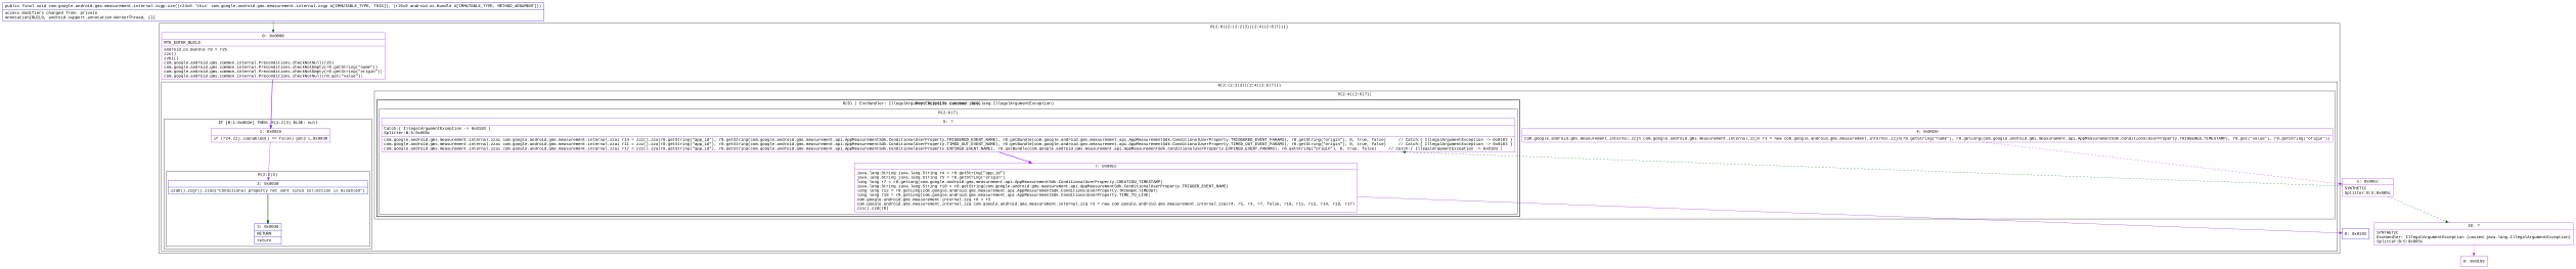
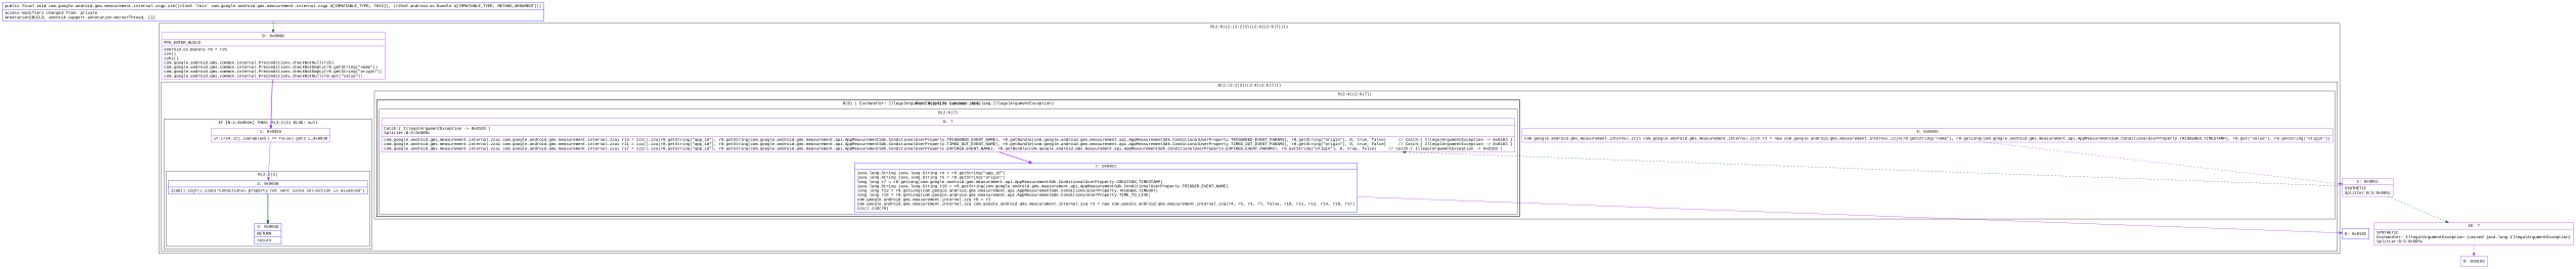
  digraph {
    fontname="Liberation Mono"
    node [color=purple fontname="Liberation Mono" shape=record]
    edge [color=purple fontname="Liberation Mono" style=dashed]
    n1 [color=blue label="{2\:\ 0x0030|zzab().zzgr().zzao(\"Conditional property not sent since collection is disabled\")\l}"]
    n2 [color=blue label="{3\:\ 0x003d|RETURN\l|return\l}"]
    n3 [label="{1\:\ 0x002e|if (r24.zzj.isEnabled() == false) goto L_0x0030\l}"]
    n4 [label="{6\:\ ?|Catch:\{ IllegalArgumentException \-\> 0x0103 \}\lSplitter:B:5:0x005c\l|com.google.android.gms.measurement.internal.zzai com.google.android.gms.measurement.internal.zzai r14 = zzz().zza(r0.getString(\"app_id\"), r0.getString(com.google.android.gms.measurement.api.AppMeasurementSdk.ConditionalUserProperty.TRIGGERED_EVENT_NAME), r0.getBundle(com.google.android.gms.measurement.api.AppMeasurementSdk.ConditionalUserProperty.TRIGGERED_EVENT_PARAMS), r0.getString(\"origin\"), 0, true, false)     \/\/ Catch:\{ IllegalArgumentException \-\> 0x0103 \}\lcom.google.android.gms.measurement.internal.zzai com.google.android.gms.measurement.internal.zzai r11 = zzz().zza(r0.getString(\"app_id\"), r0.getString(com.google.android.gms.measurement.api.AppMeasurementSdk.ConditionalUserProperty.TIMED_OUT_EVENT_NAME), r0.getBundle(com.google.android.gms.measurement.api.AppMeasurementSdk.ConditionalUserProperty.TIMED_OUT_EVENT_PARAMS), r0.getString(\"origin\"), 0, true, false)     \/\/ Catch:\{ IllegalArgumentException \-\> 0x0103 \}\lcom.google.android.gms.measurement.internal.zzai com.google.android.gms.measurement.internal.zzai r17 = zzz().zza(r0.getString(\"app_id\"), r0.getString(com.google.android.gms.measurement.api.AppMeasurementSdk.ConditionalUserProperty.EXPIRED_EVENT_NAME), r0.getBundle(com.google.android.gms.measurement.api.AppMeasurementSdk.ConditionalUserProperty.EXPIRED_EVENT_PARAMS), r0.getString(\"origin\"), 0, true, false)     \/\/ Catch:\{ IllegalArgumentException \-\> 0x0103 \}\l}"]
-   n5 [label="{7\:\ 0x00cc|java.lang.String java.lang.String r4 = r0.getString(\"app_id\")\ljava.lang.String java.lang.String r5 = r0.getString(\"origin\")\llong long r7 = r0.getLong(com.google.android.gms.measurement.api.AppMeasurementSdk.ConditionalUserProperty.CREATION_TIMESTAMP)\ljava.lang.String java.lang.String r10 = r0.getString(com.google.android.gms.measurement.api.AppMeasurementSdk.ConditionalUserProperty.TRIGGER_EVENT_NAME)\llong long r12 = r0.getLong(com.google.android.gms.measurement.api.AppMeasurementSdk.ConditionalUserProperty.TRIGGER_TIMEOUT)\llong long r18 = r0.getLong(com.google.android.gms.measurement.api.AppMeasurementSdk.ConditionalUserProperty.TIME_TO_LIVE)\lcom.google.android.gms.measurement.internal.zzq r0 = r3\lcom.google.android.gms.measurement.internal.zzq com.google.android.gms.measurement.internal.zzq r3 = new com.google.android.gms.measurement.internal.zzq(r4, r5, r3, r7, false, r10, r11, r12, r14, r18, r17)\lzzs().zzd(r0)\l}"]
+   n5 [color=blue label="{7\:\ 0x00cc|java.lang.String java.lang.String r4 = r0.getString(\"app_id\")\ljava.lang.String java.lang.String r5 = r0.getString(\"origin\")\llong long r7 = r0.getLong(com.google.android.gms.measurement.api.AppMeasurementSdk.ConditionalUserProperty.CREATION_TIMESTAMP)\ljava.lang.String java.lang.String r10 = r0.getString(com.google.android.gms.measurement.api.AppMeasurementSdk.ConditionalUserProperty.TRIGGER_EVENT_NAME)\llong long r12 = r0.getLong(com.google.android.gms.measurement.api.AppMeasurementSdk.ConditionalUserProperty.TRIGGER_TIMEOUT)\llong long r18 = r0.getLong(com.google.android.gms.measurement.api.AppMeasurementSdk.ConditionalUserProperty.TIME_TO_LIVE)\lcom.google.android.gms.measurement.internal.zzq r0 = r3\lcom.google.android.gms.measurement.internal.zzq com.google.android.gms.measurement.internal.zzq r3 = new com.google.android.gms.measurement.internal.zzq(r4, r5, r3, r7, false, r10, r11, r12, r14, r18, r17)\lzzs().zzd(r0)\l}"]
    n6 [label="{4\:\ 0x003e|com.google.android.gms.measurement.internal.zzjn com.google.android.gms.measurement.internal.zzjn r3 = new com.google.android.gms.measurement.internal.zzjn(r0.getString(\"name\"), r0.getLong(com.google.android.gms.measurement.api.AppMeasurementSdk.ConditionalUserProperty.TRIGGERED_TIMESTAMP), r0.get(\"value\"), r0.getString(\"origin\"))\l}"]
    n7 [label="{0\:\ 0x0000|MTH_ENTER_BUILD\l|android.os.Bundle r0 = r25\lzzo()\lzzbi()\lcom.google.android.gms.common.internal.Preconditions.checkNotNull(r25)\lcom.google.android.gms.common.internal.Preconditions.checkNotEmpty(r0.getString(\"name\"))\lcom.google.android.gms.common.internal.Preconditions.checkNotEmpty(r0.getString(\"origin\"))\lcom.google.android.gms.common.internal.Preconditions.checkNotNull(r0.get(\"value\"))\l}"]
    n8 [color=blue label="{8\:\ 0x0102}"]
    n9 [label="{5\:\ 0x005c|SYNTHETIC\lSplitter:B:5:0x005c\l}"]
    n10 [label="{10\:\ ?|SYNTHETIC\lExcHandler: IllegalArgumentException (unused java.lang.IllegalArgumentException)\lSplitter:B:5:0x005c\l}"]
    n11 [label="{9\:\ 0x0103}"]
    n12 [color=blue label="{public final void com.google.android.gms.measurement.internal.zzgp.zze((r24v0 'this' com.google.android.gms.measurement.internal.zzgp A[IMMUTABLE_TYPE, THIS]), (r25v0 android.os.Bundle A[IMMUTABLE_TYPE, METHOD_ARGUMENT]))  | access modifiers changed from: private\lAnnotation[BUILD, android.support.annotation.WorkerThread, \{\}]\l}"]
    subgraph cluster_1 {
      label="R(2:0|(2:(2:2|3)|(2:4|(2:6|7))))"
      n7
      subgraph cluster_2 {
        label="R(2:(2:2|3)|(2:4|(2:6|7)))"
        subgraph cluster_3 {
          label="IF [B:1:0x002e] THEN: R(2:2|3) ELSE: null"
          n3
          subgraph cluster_4 {
            label="R(2:2|3)"
            n1
            n2
          }
        }
        subgraph cluster_5 {
          label="R(2:4|(2:6|7))"
          n6
          subgraph cluster_6 {
            label="Try: R(2:6|7) catches: R(0)"
            subgraph cluster_7 {
              label="R(2:6|7)"
              n4
              n5
            }
            subgraph cluster_8 {
              label="R(0) | ExcHandler: IllegalArgumentException (unused java.lang.IllegalArgumentException)\l"
            }
          }
        }
      }
    }
    subgraph cluster_9 {
      label="R(0) | ExcHandler: IllegalArgumentException (unused java.lang.IllegalArgumentException)\l"
    }
    n1 -> n2 [color=darkgreen style=bold]
    n3 -> n1 [style=solid]
    n4 -> n5 [style=bold]
    n5 -> n8 [style=solid]
    n6 -> n9
    n7 -> n3 [style=bold]
    n9 -> n4 [color=darkgreen]
    n9 -> n10 [color=darkgreen]
    n10 -> n11
    n12 -> n7 [color=darkgreen style=solid]
  }
